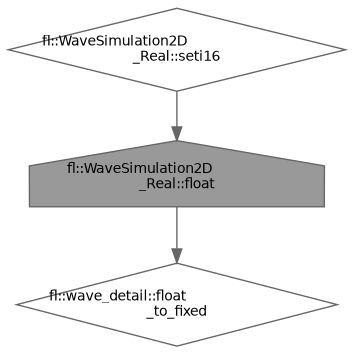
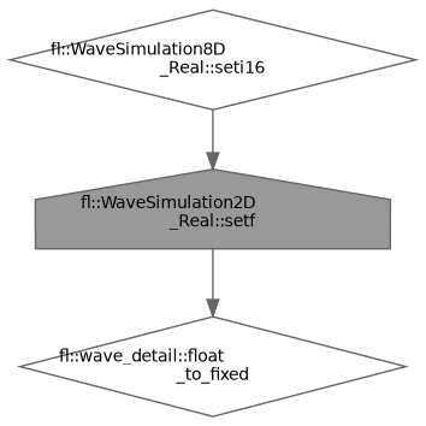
  digraph {
    rankdir=TB
    node [color=grey40 fillcolor=white fontname=Helvetica fontsize=10 shape=diamond style=filled]
    edge [color=gray40 fontname=Helvetica fontsize=10 labelfontname=Helvetica labelfontsize=10 style=solid]
-   n1 [color=gray40 fillcolor=grey60 fontcolor=black height=0.2 label="fl::WaveSimulation2D\l_Real::float" shape=house width=0.4]
+   n1 [color=gray40 fillcolor=grey60 fontcolor=black height=0.2 label="fl::WaveSimulation2D\l_Real::setf" shape=house width=0.4]
    n2 [height=0.2 label="fl::wave_detail::float\l_to_fixed" width=0.4]
-   n3 [height=0.2 label="fl::WaveSimulation2D\l_Real::seti16" width=0.4]
+   n3 [height=0.2 label="fl::WaveSimulation8D\l_Real::seti16" width=0.4]
    n1 -> n2
    n3 -> n1
  }
